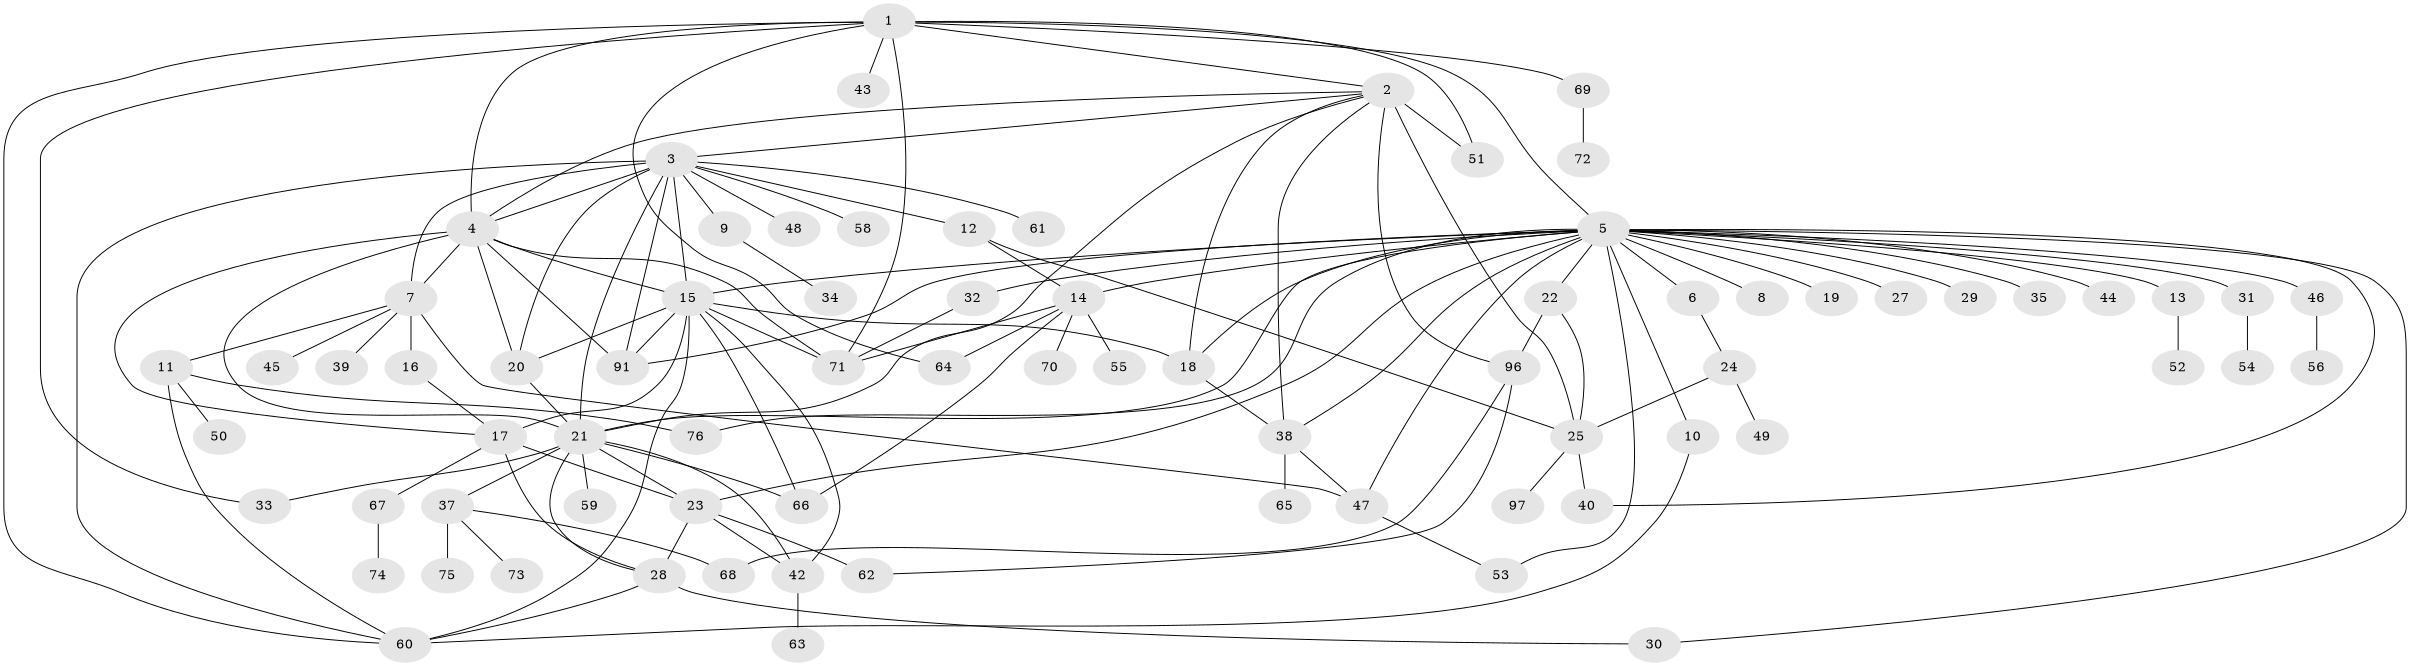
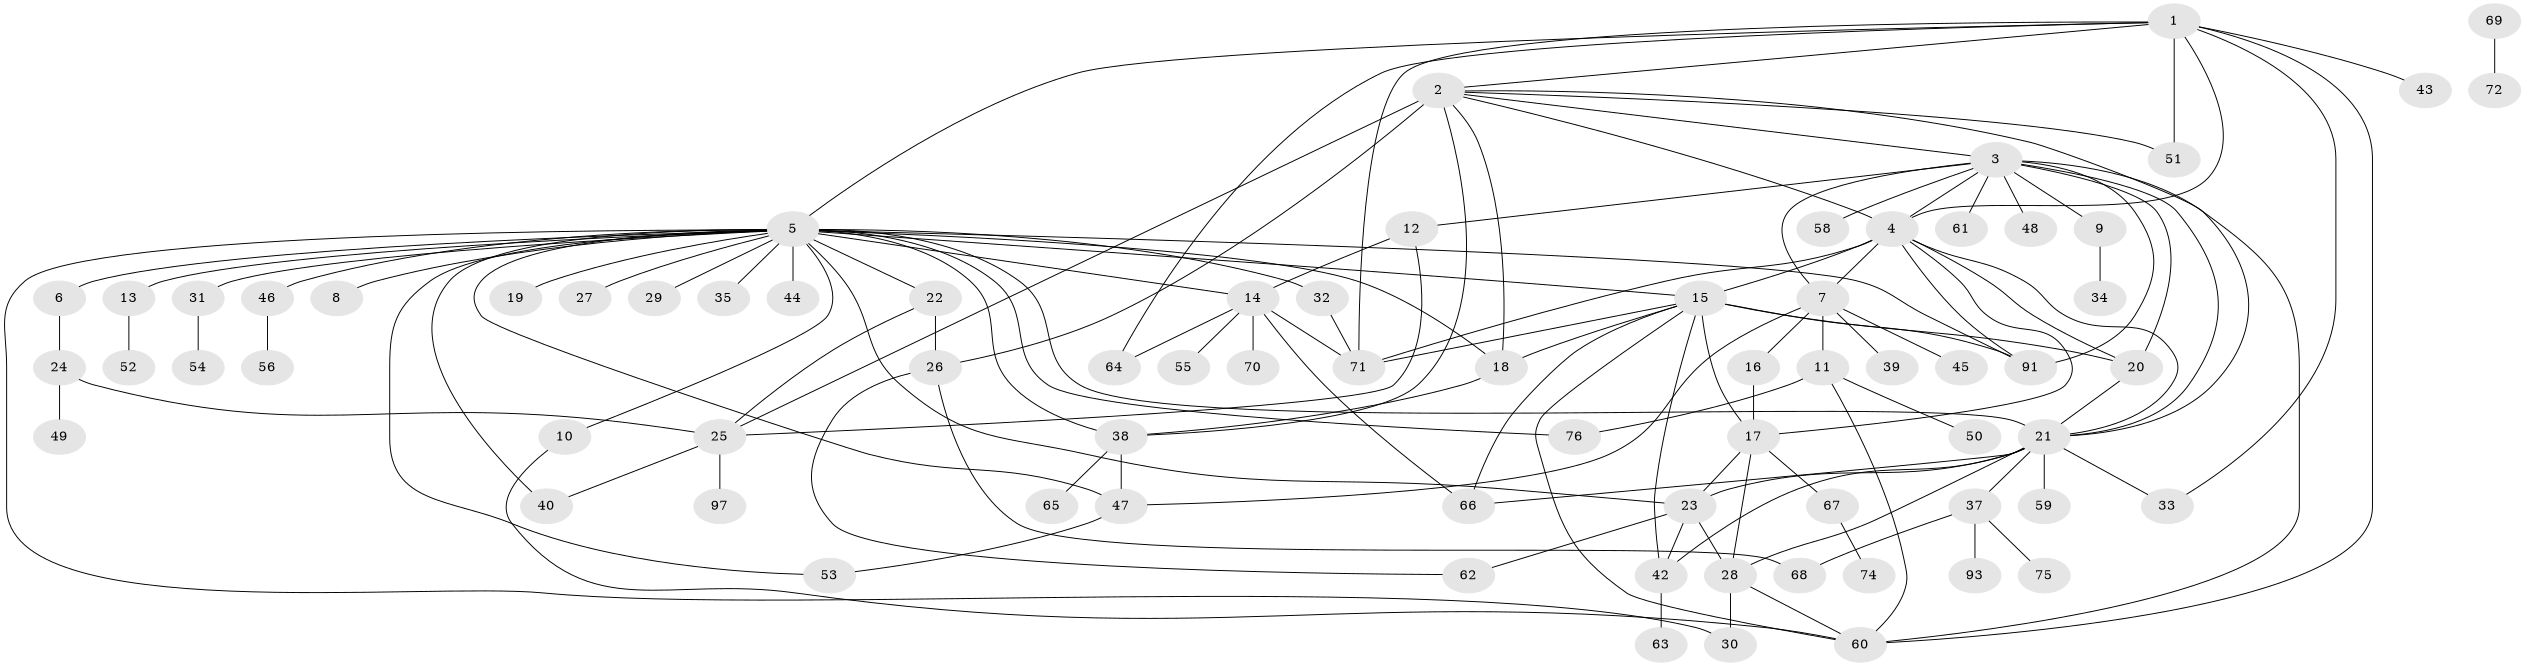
  graph {
    node [color=gray90 style=filled]
    edge [weight=1.0]
    1
    2
    4
    5
    33
    43
    51
    60
    64
    69
    71
    3
    18
    21
    25
-   26 [label=96]
+   26
    38
    7
    15
    20
    n21 [label=91]
    17
    6
    8
    10
    13
    14
    19
    22
    23
    27
    29
    30
    31
    32
    35
    n37 [label=76]
    40
    44
    46
    47
    53
    72
    9
    12
    48
    58
    61
    66
    42
    28
    37
    59
    n54 [label=97]
    62
    68
    65
    11
    16
    39
    45
    34
    67
    24
    52
    55
    70
    54
    56
    49
    50
    63
    74
-   73
+   73 [label=93]
    75
    1 -- 2
    1 -- 4
    1 -- 5
    1 -- 33
    1 -- 43
    1 -- 51
    1 -- 60
    1 -- 64
-   1 -- 69
    1 -- 71
    2 -- 4
    2 -- 51
    2 -- 3
    2 -- 18
    2 -- 21
    2 -- 25
    2 -- 26 [weight=6.0]
    2 -- 38
    4 -- 71
    4 -- 21
    4 -- 7
    4 -- 15
    4 -- 20 [weight=5.0]
    4 -- n21
    4 -- 17
    5 -- 18
    5 -- 21
    5 -- 38
    5 -- 15 [weight=2.0]
    5 -- n21
    5 -- 6
    5 -- 8
    5 -- 10
    5 -- 13
    5 -- 14
    5 -- 19
    5 -- 22
    5 -- 23
    5 -- 27
    5 -- 29
    5 -- 30
    5 -- 31
    5 -- 32
    5 -- 35
    5 -- n37
    5 -- 40
    5 -- 44
    5 -- 46
    5 -- 47
    5 -- 53
    69 -- 72
    3 -- 4
    3 -- 60
    3 -- 21
    3 -- 7
-   3 -- 15
    3 -- 20
    3 -- n21
    3 -- 9
    3 -- 12
    3 -- 48
    3 -- 58
    3 -- 61
    18 -- 38
    21 -- 33
    21 -- 23
    21 -- 66
    21 -- 42
    21 -- 28
    21 -- 37
    21 -- 59
    25 -- 40
    25 -- n54
    26 -- 62
    26 -- 68
    38 -- 47
    38 -- 65
    7 -- 47
    7 -- 11
    7 -- 16
    7 -- 39
    7 -- 45
    15 -- 60
    15 -- 71
    15 -- 18
    15 -- 20
    15 -- n21 [weight=5.0]
    15 -- 17
    15 -- 66
    15 -- 42
    20 -- 21
    17 -- 23 [weight=2.0]
    17 -- 28
    17 -- 67
    6 -- 24
    10 -- 60
    13 -- 52
    14 -- 64
    14 -- 71
    14 -- 66
    14 -- 55
    14 -- 70
    22 -- 25
    22 -- 26
    23 -- 42
    23 -- 28
    23 -- 62 [weight=2.0]
    31 -- 54
    32 -- 71
    46 -- 56
    47 -- 53
    9 -- 34
    12 -- 25
    12 -- 14
    42 -- 63
    28 -- 60
    28 -- 30
    37 -- 68
    37 -- 73
    37 -- 75
    11 -- 60
    11 -- n37
    11 -- 50
    16 -- 17
    67 -- 74
    24 -- 25
    24 -- 49
  }
